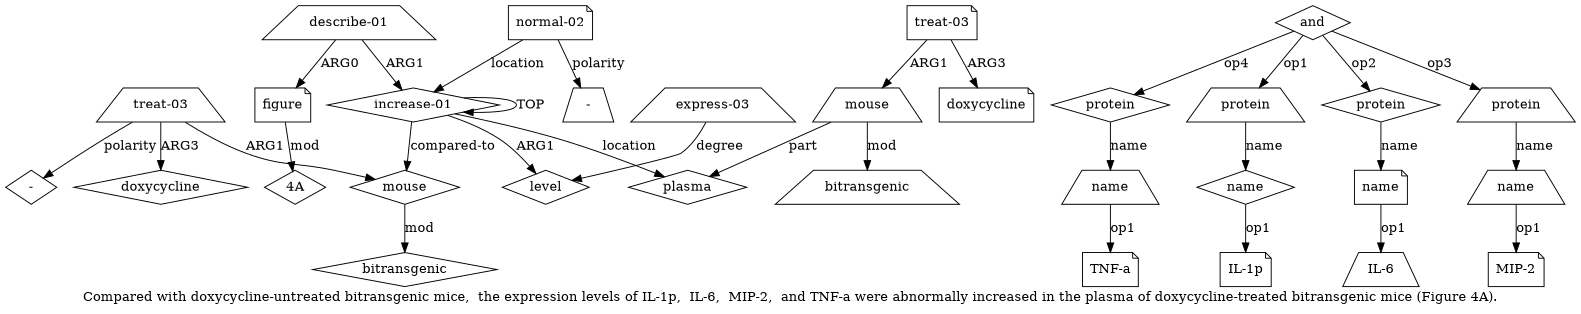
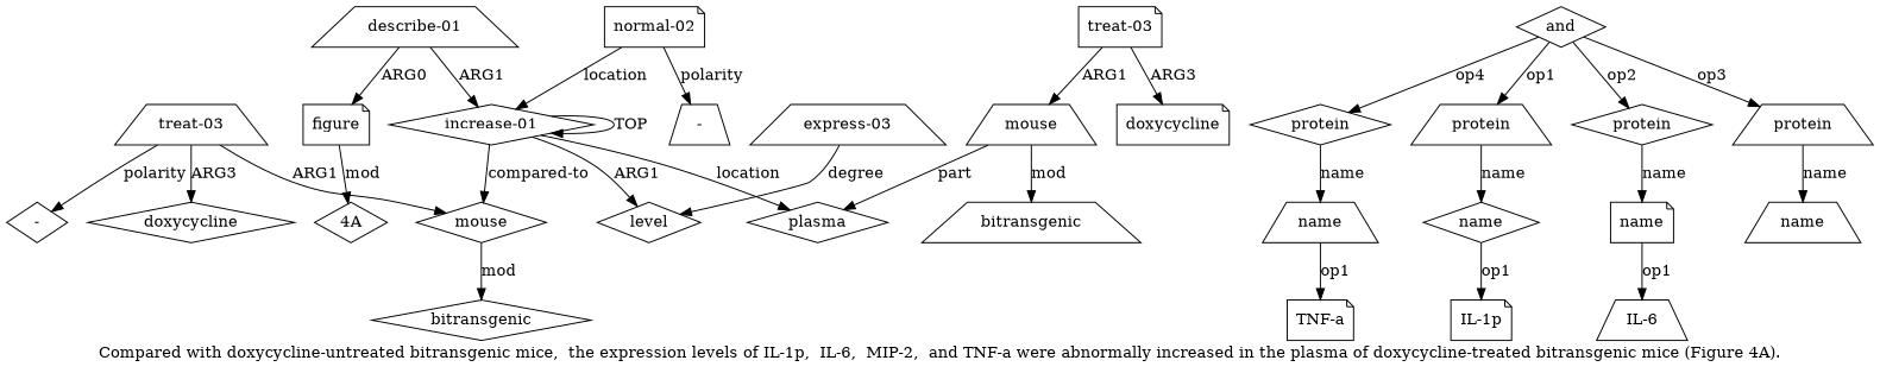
  digraph {
    label="Compared with doxycycline-untreated bitransgenic mice,  the expression levels of IL-1p,  IL-6,  MIP-2,  and TNF-a were abnormally increased in the plasma of doxycycline-treated bitransgenic mice (Figure 4A)."
    node [color=black gold_ind=-1 gold_label=name shape=diamond test_ind=-1 test_label=name]
    edge [color=black gold_label=ARG1 test_label=ARG1]
    n1 [gold_ind=20 gold_label="treat-03" label="treat-03" shape=trapezium test_ind=20 test_label="treat-03"]
    n2 [gold_ind=21 gold_label=doxycycline label=doxycycline test_ind=21 test_label=doxycycline]
    n3 [gold_ind=18 gold_label=mouse label=mouse test_ind=18 test_label=mouse]
    n4 [gold_label="-" label="-" test_label="-"]
    n5 [gold_ind=19 gold_label=bitransgenic label=bitransgenic test_ind=19 test_label=bitransgenic]
    n6 [gold_ind=22 gold_label="describe-01" label="describe-01" shape=trapezium test_ind=22 test_label="describe-01"]
    n7 [gold_ind=23 gold_label=figure label=figure shape=note test_ind=23 test_label=figure]
    n8 [gold_ind=0 gold_label="increase-01" label="increase-01" test_ind=0 test_label="increase-01"]
    n9 [gold_label="4A" label="4A" test_label="4A"]
    n10 [gold_ind=13 gold_label=plasma label=plasma test_ind=13 test_label=plasma]
    n11 [gold_ind=1 gold_label=level label=level test_ind=1 test_label=level]
    n12 [gold_label="IL-6" label="IL-6" shape=trapezium test_label="IL-6"]
    n13 [gold_label="TNF-a" label="TNF-a" shape=note test_label="TNF-a"]
-   n14 [gold_label="MIP-2" label="MIP-2" shape=note test_label="MIP-2"]
    n15 [gold_ind=15 gold_label=bitransgenic label=bitransgenic shape=trapezium test_ind=15 test_label=bitransgenic]
    n16 [gold_ind=14 gold_label=mouse label=mouse shape=trapezium test_ind=14 test_label=mouse]
    n17 [gold_ind=17 gold_label=doxycycline label=doxycycline shape=note test_ind=17 test_label=doxycycline]
    n18 [gold_ind=16 gold_label="treat-03" label="treat-03" shape=note test_ind=16 test_label="treat-03"]
    n19 [gold_ind=11 label=name shape=trapezium test_ind=11]
    n20 [gold_ind=10 gold_label=protein label=protein test_ind=10 test_label=protein]
    n21 [gold_ind=12 gold_label="normal-02" label="normal-02" shape=note test_ind=12 test_label="normal-02"]
    n22 [gold_label="-" label="-" shape=trapezium test_label="-"]
    n23 [gold_label="IL-1p" label="IL-1p" shape=note test_label="IL-1p"]
    n24 [gold_ind=3 gold_label=and label=and test_ind=3 test_label=and]
    n25 [gold_ind=4 gold_label=protein label=protein shape=trapezium test_ind=4 test_label=protein]
    n26 [gold_ind=6 gold_label=protein label=protein test_ind=6 test_label=protein]
    n27 [gold_ind=8 gold_label=protein label=protein shape=trapezium test_ind=8 test_label=protein]
    n28 [gold_ind=5 label=name test_ind=5]
    n29 [gold_ind=7 label=name shape=note test_ind=7]
    n30 [gold_ind=9 label=name shape=trapezium test_ind=9]
    n31 [gold_ind=2 gold_label="express-03" label="express-03" shape=trapezium test_ind=2 test_label="express-03"]
    n1 -> n2 [gold_label=ARG3 label=ARG3 test_label=ARG3]
    n1 -> n3 [label=ARG1]
    n1 -> n4 [gold_label=polarity label=polarity test_label=polarity]
    n3 -> n5 [gold_label=mod label=mod test_label=mod]
    n6 -> n7 [gold_label=ARG0 label=ARG0 test_label=ARG0]
    n6 -> n8 [label=ARG1]
    n7 -> n9 [gold_label=mod label=mod test_label=mod]
    n8 -> n3 [gold_label="compared-to" label="compared-to" test_label="compared-to"]
    n8 -> n8 [gold_label=TOP label=TOP test_label=TOP]
    n8 -> n10 [gold_label=location label=location test_label=location]
    n8 -> n11 [label=ARG1]
    n16 -> n10 [gold_label=part label=part test_label=part]
    n16 -> n15 [gold_label=mod label=mod test_label=mod]
    n18 -> n16 [label=ARG1]
    n18 -> n17 [gold_label=ARG3 label=ARG3 test_label=ARG3]
    n19 -> n13 [gold_label=op1 label=op1 test_label=op1]
    n20 -> n19 [gold_label=name label=name test_label=name]
    n21 -> n8 [label=location]
    n21 -> n22 [gold_label=polarity label=polarity test_label=polarity]
    n24 -> n20 [gold_label=op4 label=op4 test_label=op4]
    n24 -> n25 [gold_label=op1 label=op1 test_label=op1]
    n24 -> n26 [gold_label=op2 label=op2 test_label=op2]
    n24 -> n27 [gold_label=op3 label=op3 test_label=op3]
    n25 -> n28 [gold_label=name label=name test_label=name]
    n26 -> n29 [gold_label=name label=name test_label=name]
    n27 -> n30 [gold_label=name label=name test_label=name]
    n28 -> n23 [gold_label=op1 label=op1 test_label=op1]
    n29 -> n12 [gold_label=op1 label=op1 test_label=op1]
-   n30 -> n14 [gold_label=op1 label=op1 test_label=op1]
    n31 -> n11 [gold_label=degree label=degree test_label=degree]
  }
